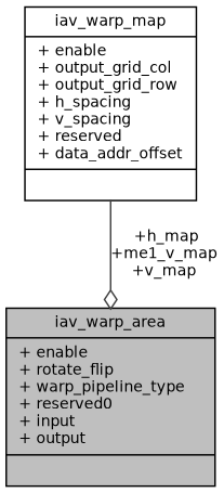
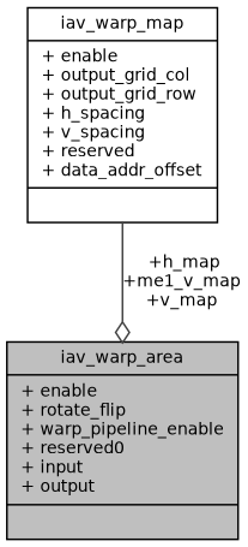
  digraph {
    node [color=black fontname=Helvetica fontsize=10 shape=record]
-   n1 [fillcolor=grey75 fontcolor=black height=0.2 label="{iav_warp_area\n|+ enable\l+ rotate_flip\l+ warp_pipeline_type\l+ reserved0\l+ input\l+ output\l|}" style=filled width=0.4]
+   n1 [fillcolor=grey75 fontcolor=black height=0.2 label="{iav_warp_area\n|+ enable\l+ rotate_flip\l+ warp_pipeline_enable\l+ reserved0\l+ input\l+ output\l|}" style=filled width=0.4]
    n2 [height=0.2 label="{iav_warp_map\n|+ enable\l+ output_grid_col\l+ output_grid_row\l+ h_spacing\l+ v_spacing\l+ reserved\l+ data_addr_offset\l|}" width=0.4]
    n2 -> n1 [arrowhead=odiamond color=grey25 fontname=Helvetica fontsize=10 label=" +h_map\n+me1_v_map\n+v_map" labelfontname=Helvetica labelfontsize=10 style=solid]
  }
